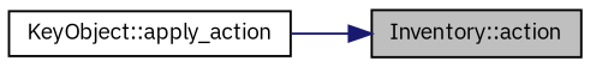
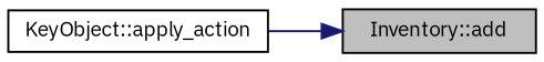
  digraph {
    rankdir=RL
    fontname="IBM Plex Sans"
    node [color=black fontname="IBM Plex Sans" fontsize=10 shape=record style=filled]
-   n1 [fillcolor=grey75 fontcolor=black height=0.2 label="Inventory::action" width=0.4]
+   n1 [fillcolor=grey75 fontcolor=black height=0.2 label="Inventory::add" width=0.4]
    n2 [fillcolor=white height=0.2 label="KeyObject::apply_action" width=0.4]
    n1 -> n2 [color=midnightblue dir=back fontname="IBM Plex Sans" fontsize=10 labelfontname=Helvetica labelfontsize=10 style=solid]
  }
